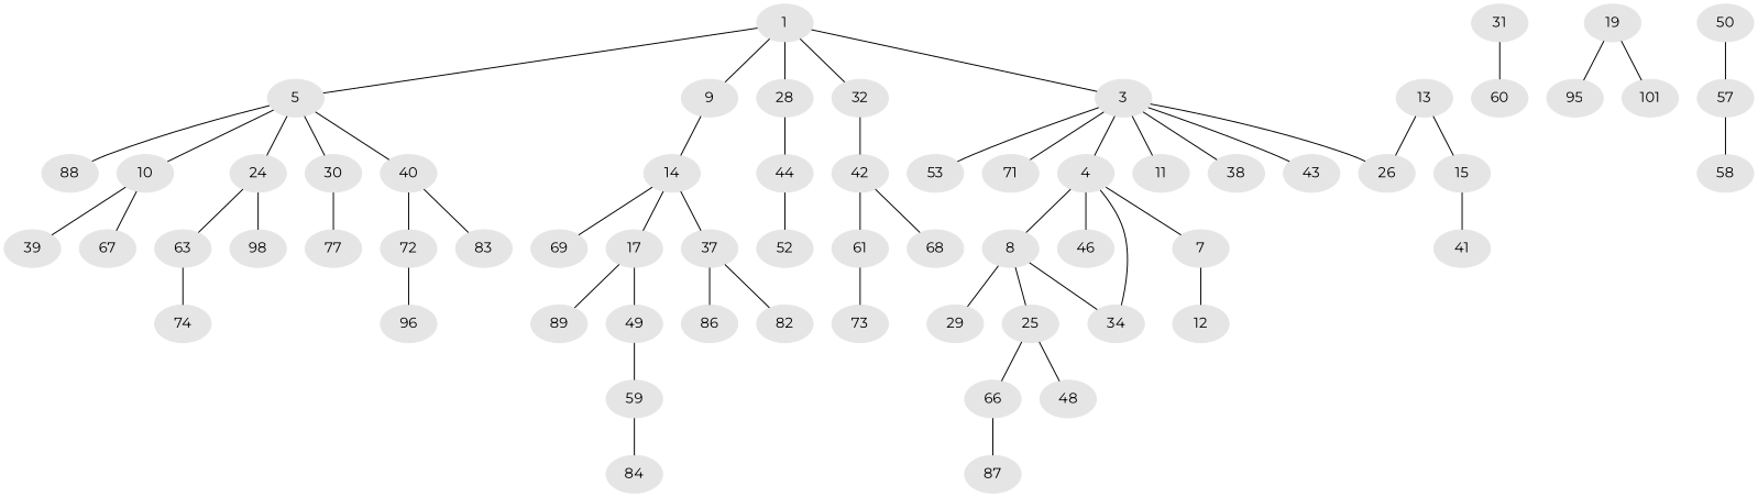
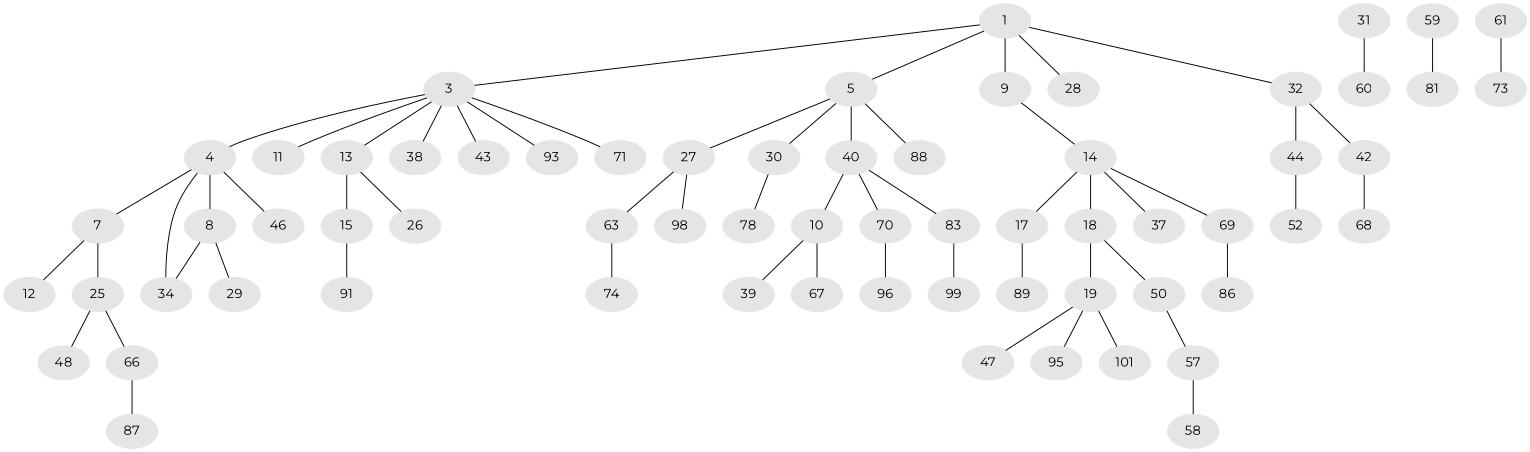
  graph {
    fontname=Montserrat
    node [color=gray90 fontname=Montserrat style=filled]
    edge [fontname=Montserrat]
    1 [super="+2"]
    3 [super="+6"]
    5 [super="+92"]
    9
    28
    32
    4 [super="+23"]
    11 [super="+20"]
    13 [super="+75"]
    38
    43
-   53 [super="+55"]
+   53 [super="+55" label=93]
    71 [super="+72"]
    10 [super="+90"]
-   27 [super="+33" label=24]
+   27 [super="+33"]
    30 [super="+76"]
    40 [super="+64"]
    88
    14 [super="+24"]
    44 [super="+54"]
    42 [super="+51"]
    7 [super="+36"]
    8 [super="+16"]
    34 [super="+102"]
    46 [super="+56"]
    15 [super="+22"]
    26 [super="+100"]
    12
    25 [super="+45"]
    29 [super="+35"]
    39 [super="+104"]
    67
    63
    98
-   78 [label=77]
-   70 [super="+103" label=72]
+   78
+   70 [super="+103"]
    83 [super="+94"]
    48
    66
    60 [super="+93"]
    31
    17 [super="+65"]
+   18 [super="+21"]
    37 [super="+85"]
    69
-   41
-   49
+   41 [label=91]
    89
    19 [super="+80"]
    50 [super="+77"]
-   82 [super="+91"]
    86
    59 [super="+79"]
+   47
    95
    101
    57 [super="+97"]
    87
    74
    52 [super="+62"]
    61
    68
    96
+   99
    73 [super="+81"]
-   84
+   84 [label=81]
    58
    1 -- 3
    1 -- 5
    1 -- 9
    1 -- 28
    1 -- 32
    3 -- 4
    3 -- 11
-   3 -- 26
+   3 -- 13
    3 -- 38
    3 -- 43
    3 -- 53
    3 -- 71
-   5 -- 10
+   40 -- 10
    5 -- 27
    5 -- 30
    5 -- 40
    5 -- 88
    9 -- 14
-   28 -- 44
+   32 -- 44
    32 -- 42
    4 -- 7
    4 -- 8
    4 -- 34
    4 -- 46
    13 -- 15
    13 -- 26
    10 -- 39
    10 -- 67
    27 -- 63
    27 -- 98
    30 -- 78
    40 -- 70
    40 -- 83
    14 -- 17
+   14 -- 18
    14 -- 37
    14 -- 69
    44 -- 52
-   42 -- 61
    42 -- 68
    7 -- 12
-   8 -- 25
+   7 -- 25
    8 -- 34
    8 -- 29
    15 -- 41
    25 -- 48
    25 -- 66
    63 -- 74
    70 -- 96
+   83 -- 99
    66 -- 87
    31 -- 60
-   17 -- 49
    17 -- 89
-   37 -- 82
-   37 -- 86
-   49 -- 59
+   18 -- 19
+   18 -- 50
+   69 -- 86
+   19 -- 47
    19 -- 95
    19 -- 101
    50 -- 57
    59 -- 84
    57 -- 58
    61 -- 73
  }
